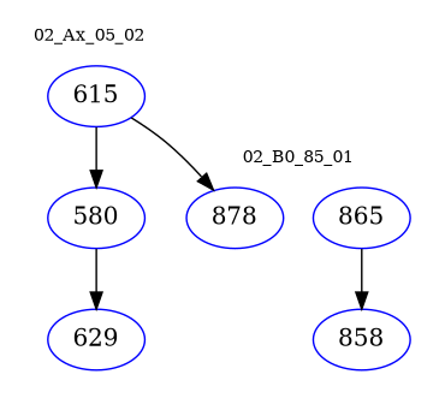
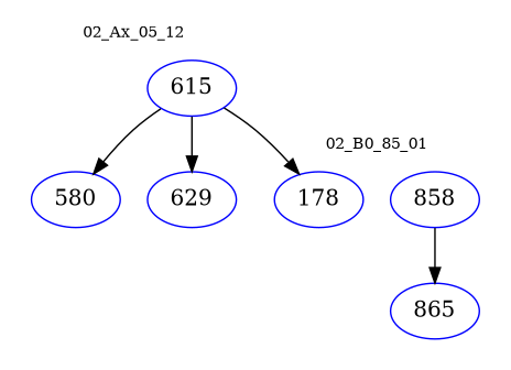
  digraph {
    node [color=blue]
    edge [color=black]
    n1 [label=615]
    n2 [label=580]
    n3 [label=629]
    n4 [label=865]
    n5 [label=858]
-   n6 [label=878]
+   n6 [label=178]
    subgraph cluster_1 {
      color=white
      fontsize=10
-     label="02_Ax_05_02"
+     label="02_Ax_05_12"
      n1
      n2
      n3
    }
    subgraph cluster_2 {
      color=white
      fontsize=10
      label="02_B0_85_01"
      n4
      n5
      n6
    }
    n1 -> n2
-   n2 -> n3
+   n1 -> n3
    n1 -> n6
-   n4 -> n5
+   n5 -> n4
  }
